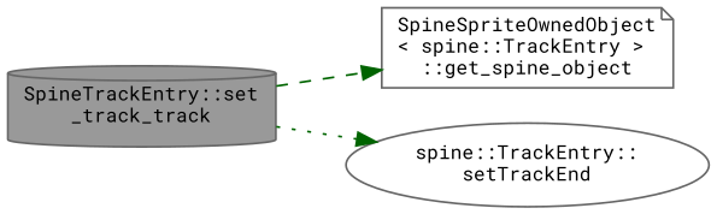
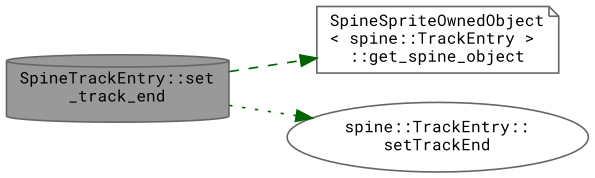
  digraph {
    rankdir=LR
    fontname="Roboto Mono"
    node [color=grey40 fillcolor=white fontname="Roboto Mono" fontsize=10 style=filled]
    edge [color=darkgreen fontname="Roboto Mono" fontsize=10 labelfontname=Helvetica labelfontsize=10]
-   n1 [color=gray40 fillcolor=grey60 fontcolor=black height=0.2 label="SpineTrackEntry::set\l_track_track" shape=cylinder width=0.4]
+   n1 [color=gray40 fillcolor=grey60 fontcolor=black height=0.2 label="SpineTrackEntry::set\l_track_end" shape=cylinder width=0.4]
    n2 [height=0.2 label="SpineSpriteOwnedObject\l\< spine::TrackEntry \>\l::get_spine_object" shape=note width=0.4]
    n3 [height=0.2 label="spine::TrackEntry::\lsetTrackEnd" shape=ellipse width=0.4]
    n1 -> n2 [style=dashed]
    n1 -> n3 [style=dotted]
  }
